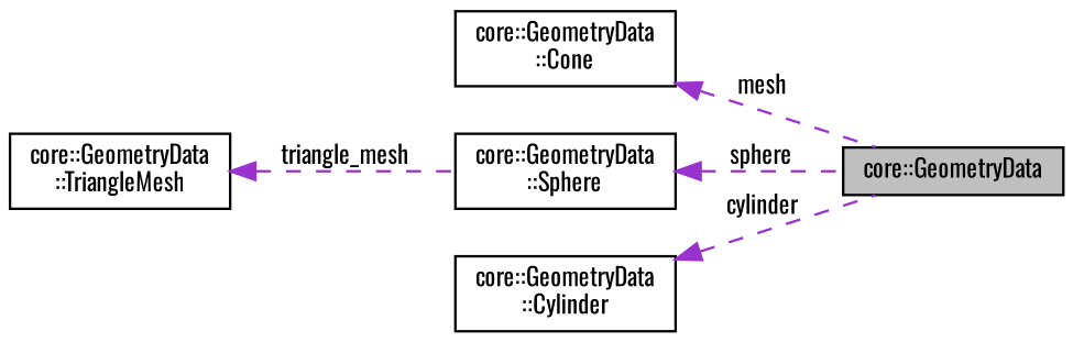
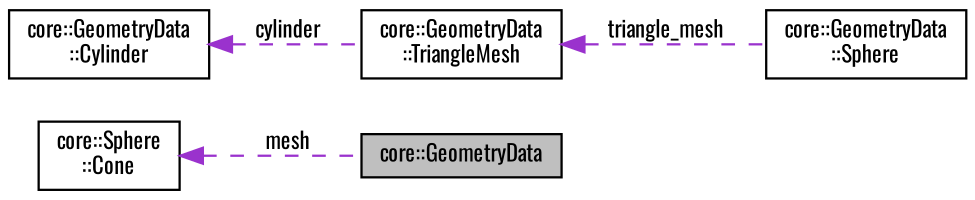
  digraph {
    fontname=Oswald
    rankdir=LR
    node [color=black fillcolor=white fontname=Oswald fontsize=10 shape=record style=filled]
    edge [color=darkorchid3 dir=back fontname=Oswald fontsize=10 labelfontname=Helvetica labelfontsize=10 style=dashed]
    n1 [fillcolor=grey75 fontcolor=black height=0.2 label="core::GeometryData" width=0.4]
-   n2 [height=0.2 label="core::GeometryData\l::Cone" width=0.4]
+   n2 [height=0.2 label="core::Sphere\l::Cone" width=0.4]
    n3 [height=0.2 label="core::GeometryData\l::Sphere" width=0.4]
    n4 [height=0.2 label="core::GeometryData\l::TriangleMesh" width=0.4]
    n5 [height=0.2 label="core::GeometryData\l::Cylinder" width=0.4]
    n2 -> n1 [label=" mesh"]
-   n3 -> n1 [label=" sphere"]
    n4 -> n3 [label=" triangle_mesh"]
-   n5 -> n1 [label=" cylinder"]
+   n5 -> n4 [label=" cylinder"]
  }
